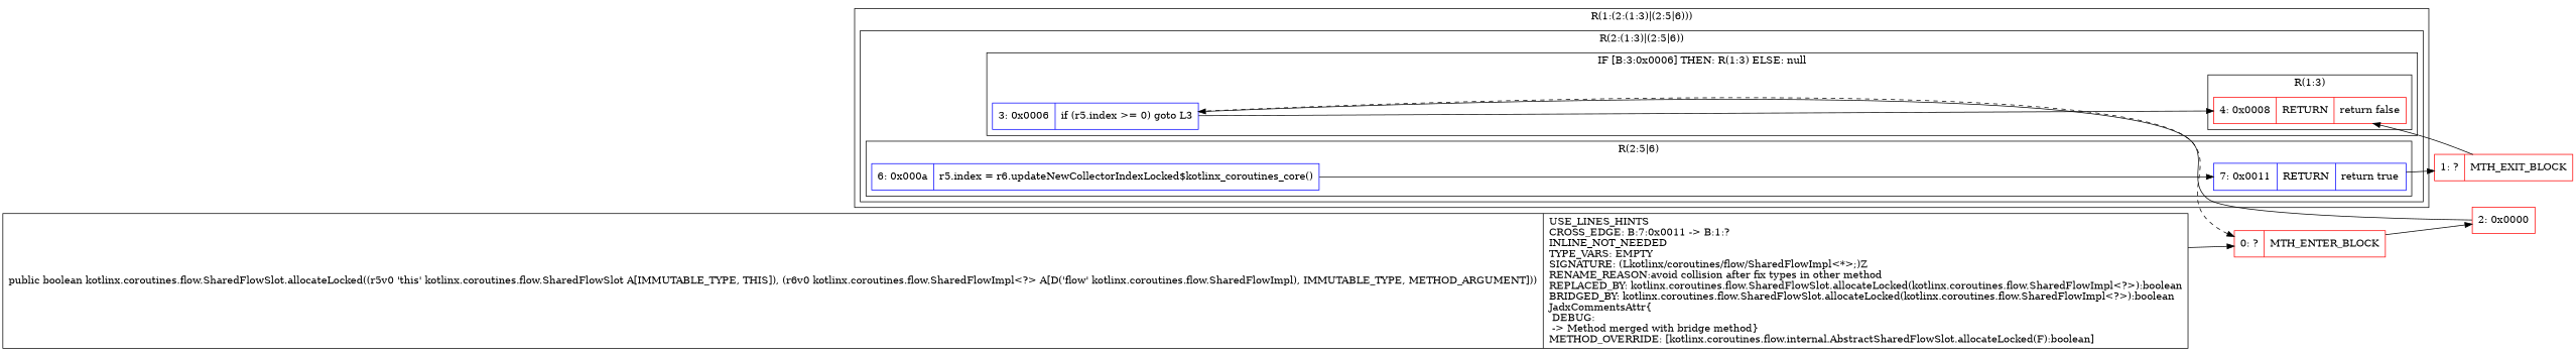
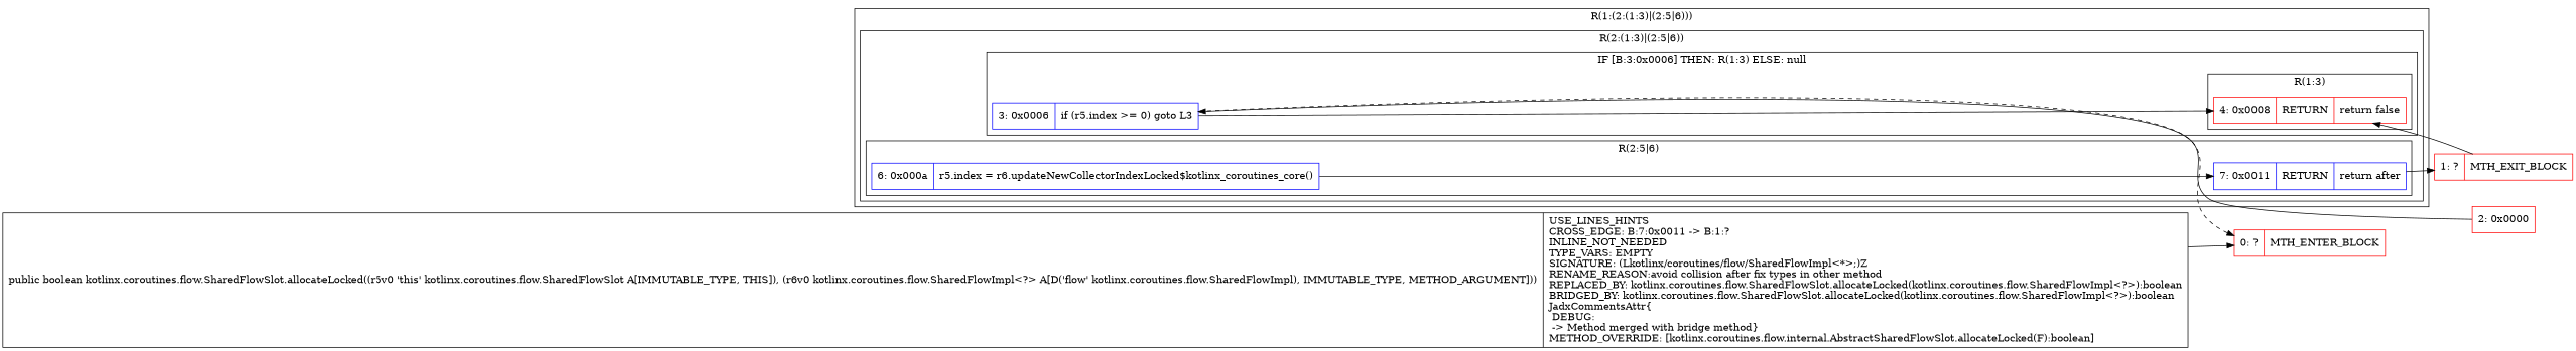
  digraph {
    rankdir=LR
    node [color=red shape=record]
    n1 [label="{4\:\ 0x0008|RETURN\l|return false\l}"]
    n2 [color=blue label="{3\:\ 0x0006|if (r5.index \>= 0) goto L3\l}"]
    n3 [color=blue label="{6\:\ 0x000a|r5.index = r6.updateNewCollectorIndexLocked$kotlinx_coroutines_core()\l}"]
-   n4 [color=blue label="{7\:\ 0x0011|RETURN\l|return true\l}"]
+   n4 [color=blue label="{7\:\ 0x0011|RETURN\l|return after\l}"]
    n5 [label="{0\:\ ?|MTH_ENTER_BLOCK\l}"]
    n6 [label="{1\:\ ?|MTH_EXIT_BLOCK\l}"]
    n7 [label="{2\:\ 0x0000}"]
    n8 [label="{public boolean kotlinx.coroutines.flow.SharedFlowSlot.allocateLocked((r5v0 'this' kotlinx.coroutines.flow.SharedFlowSlot A[IMMUTABLE_TYPE, THIS]), (r6v0 kotlinx.coroutines.flow.SharedFlowImpl\<?\> A[D('flow' kotlinx.coroutines.flow.SharedFlowImpl), IMMUTABLE_TYPE, METHOD_ARGUMENT]))  | USE_LINES_HINTS\lCROSS_EDGE: B:7:0x0011 \-\> B:1:?\lINLINE_NOT_NEEDED\lTYPE_VARS: EMPTY\lSIGNATURE: (Lkotlinx\/coroutines\/flow\/SharedFlowImpl\<*\>;)Z\lRENAME_REASON:avoid collision after fix types in other method\lREPLACED_BY: kotlinx.coroutines.flow.SharedFlowSlot.allocateLocked(kotlinx.coroutines.flow.SharedFlowImpl\<?\>):boolean\lBRIDGED_BY: kotlinx.coroutines.flow.SharedFlowSlot.allocateLocked(kotlinx.coroutines.flow.SharedFlowImpl\<?\>):boolean\lJadxCommentsAttr\{\l DEBUG: \l \-\> Method merged with bridge method\}\lMETHOD_OVERRIDE: [kotlinx.coroutines.flow.internal.AbstractSharedFlowSlot.allocateLocked(F):boolean]\l}" color=""]
    subgraph cluster_1 {
      label="R(1:(2:(1:3)|(2:5|6)))"
      subgraph cluster_2 {
        label="R(2:(1:3)|(2:5|6))"
        subgraph cluster_3 {
          label="IF [B:3:0x0006] THEN: R(1:3) ELSE: null"
          n2
          subgraph cluster_4 {
            label="R(1:3)"
            n1
          }
        }
        subgraph cluster_5 {
          label="R(2:5|6)"
          n3
          n4
        }
      }
    }
    n2 -> n1
    n2 -> n5 [style=dashed]
    n3 -> n4
    n4 -> n6
-   n5 -> n7
    n6 -> n1
    n7 -> n2
    n8 -> n5
  }
